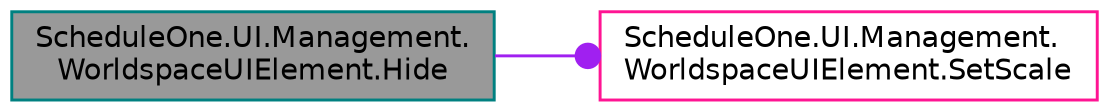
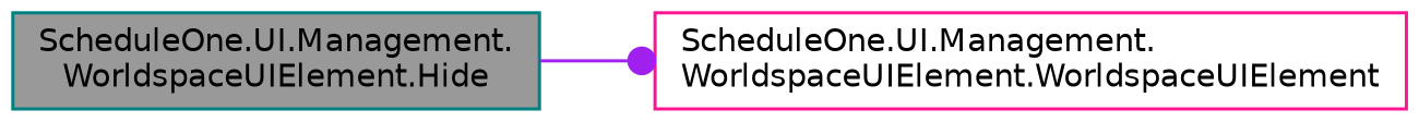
  digraph {
    rankdir=LR
    node [fontname=Helvetica fontsize=10 shape=box style=filled]
    n1 [color=teal fillcolor=grey60 fontcolor=black height=0.2 label="ScheduleOne.UI.Management.\lWorldspaceUIElement.Hide" width=0.4]
-   n2 [color=deeppink fillcolor=white height=0.2 label="ScheduleOne.UI.Management.\lWorldspaceUIElement.SetScale" width=0.4]
+   n2 [color=deeppink fillcolor=white height=0.2 label="ScheduleOne.UI.Management.\lWorldspaceUIElement.WorldspaceUIElement" width=0.4]
    n1 -> n2 [color=purple fontname=Helvetica fontsize=10 labelfontname=Helvetica labelfontsize=10 style=solid arrowhead=dot]
  }
